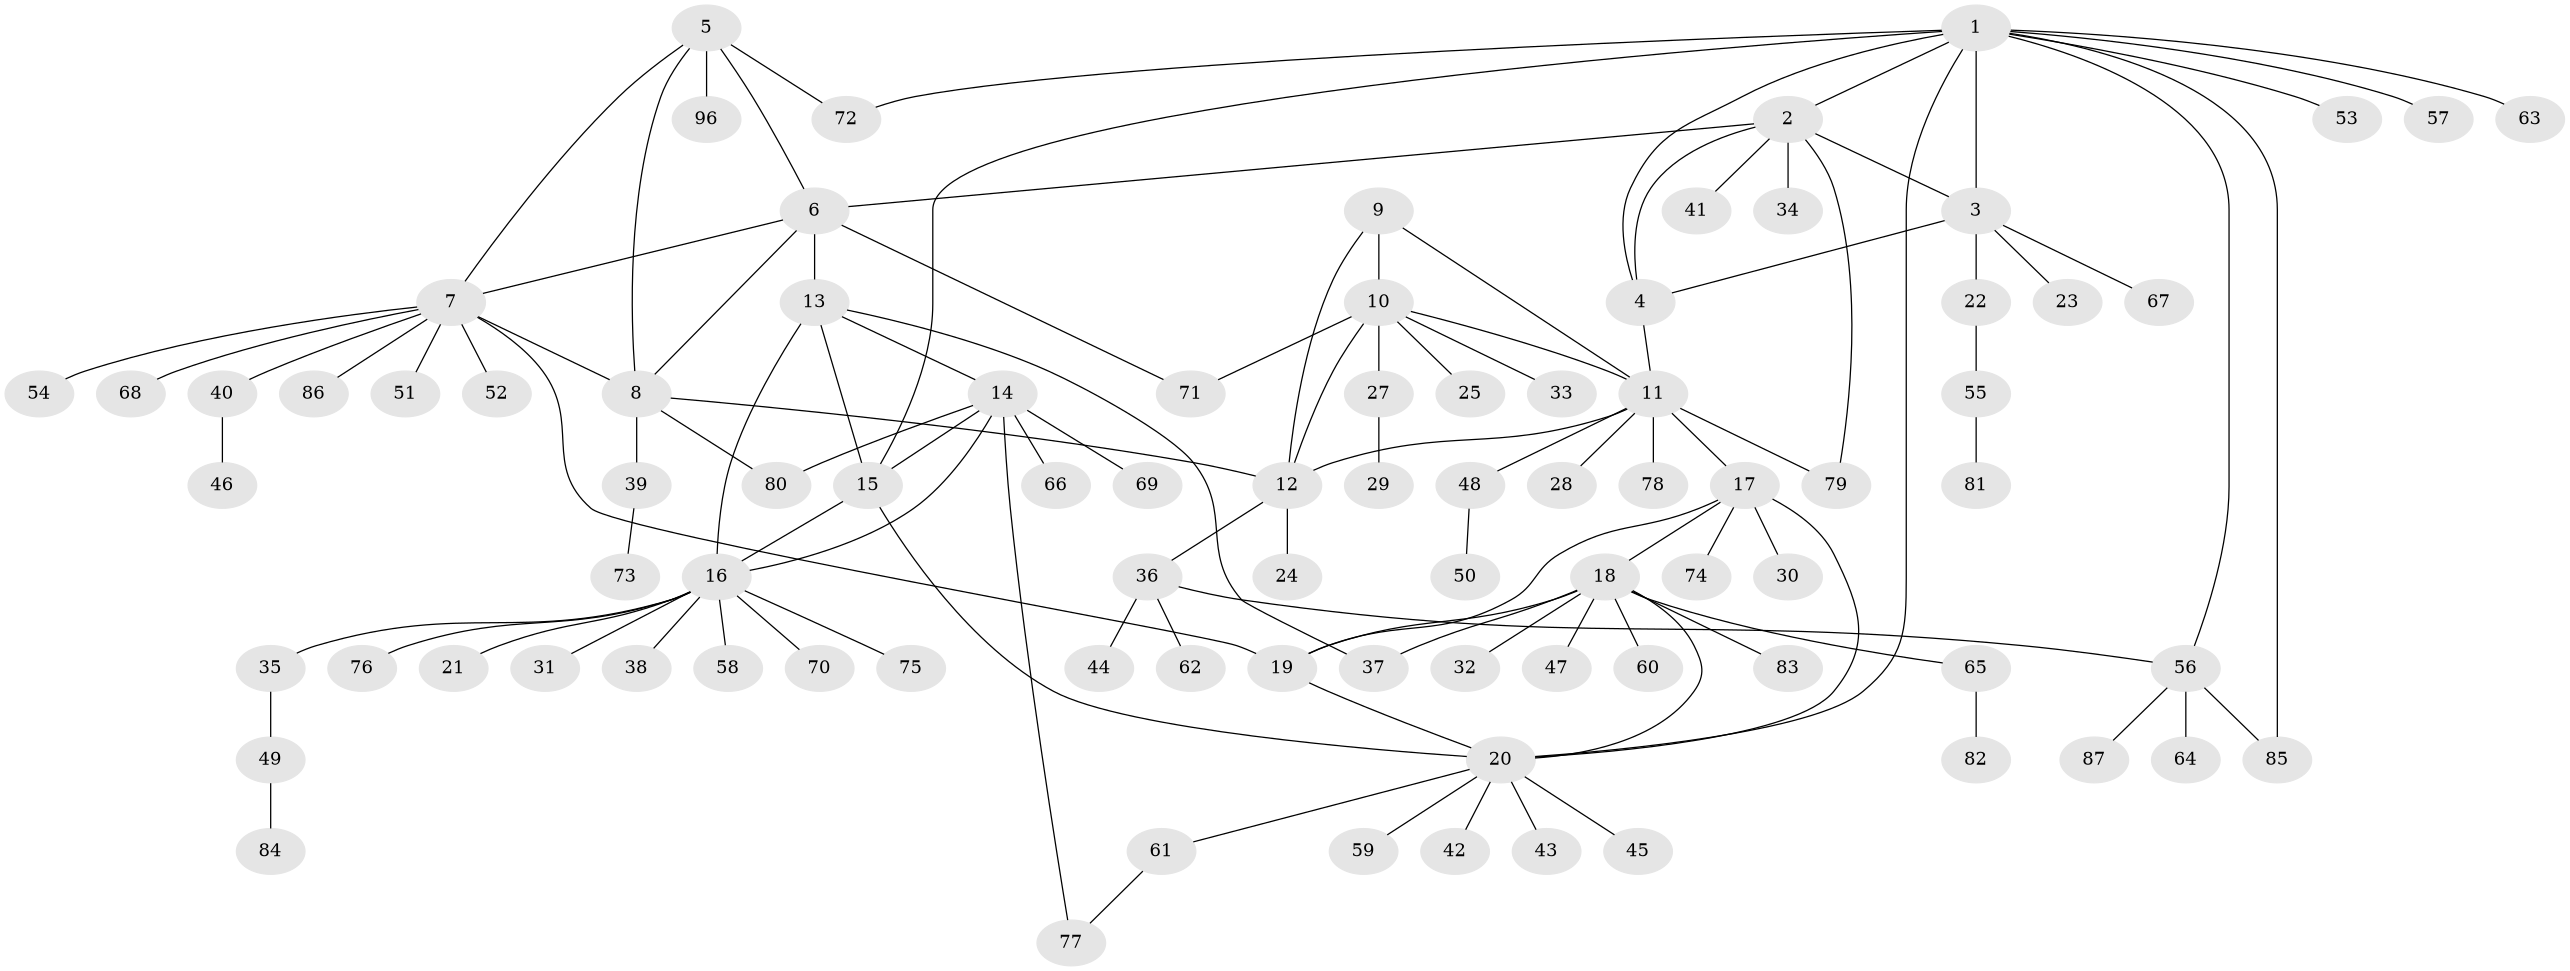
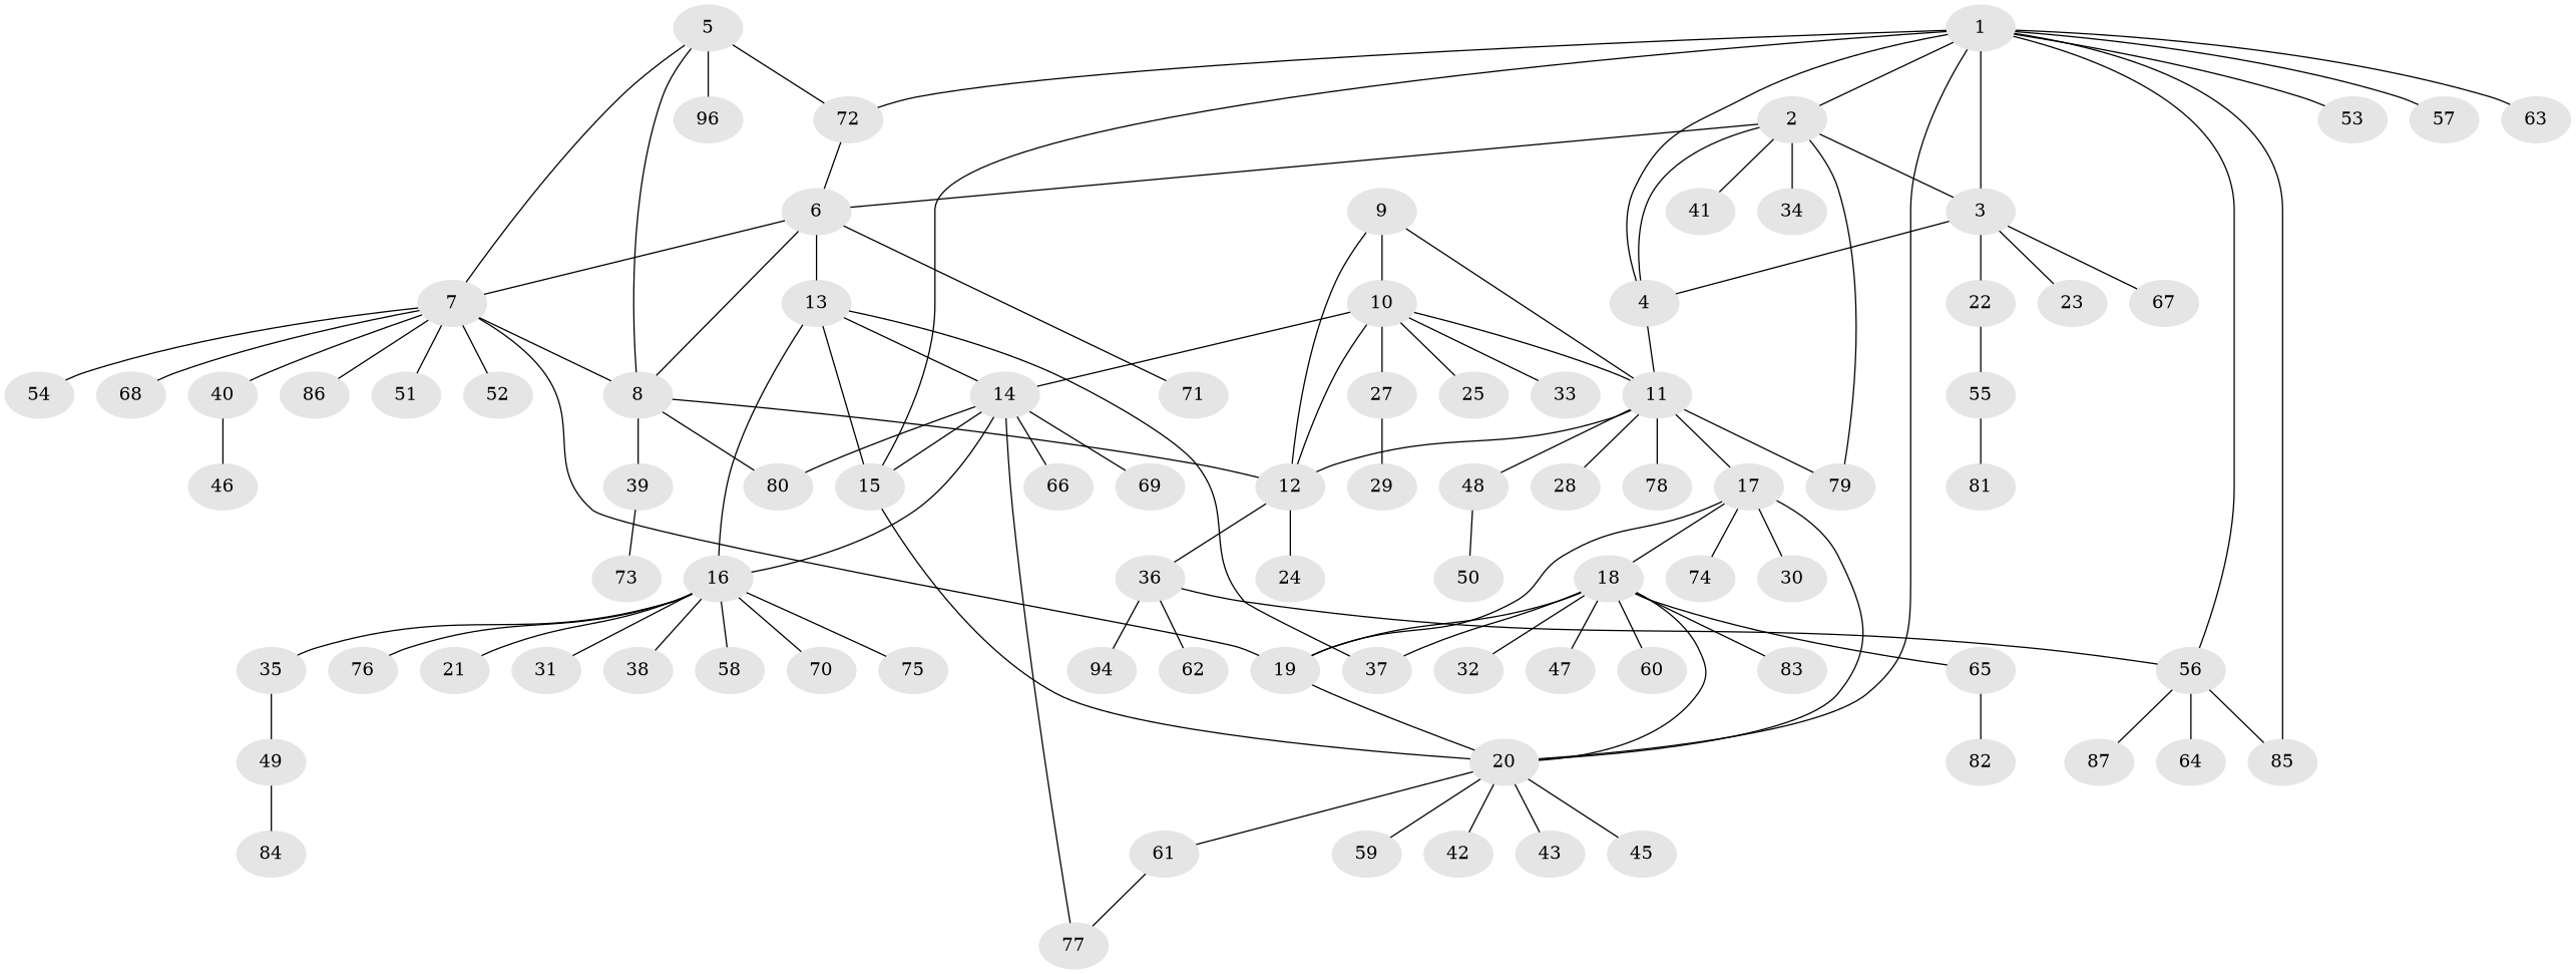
  graph {
    node [color=gray90 style=filled]
    1
    2
    3
    4
    15
    20
    53
    56
    57
    63
    72
    85
    6
    34
    41
    79
    22
    23
    67
    11
    16
    42
    43
    45
    59
    61
    64
    87
    7
    8
    13
    71
    55
    12
    17
    28
    48
    78
    5
    n40 [label=96]
    19
    40
    51
    52
    54
    68
    86
    39
    80
    14
    37
    46
    24
    36
    73
    9
    10
    25
    27
    33
    66
    69
    77
    29
    18
    30
    74
    50
-   44
+   44 [label=94]
    62
    21
    31
    35
    38
    58
    70
    75
    76
    49
    32
    47
    60
    65
    83
    82
    81
    84
    1 -- 2
    1 -- 3
    1 -- 4
    1 -- 15
    1 -- 20
    1 -- 53
    1 -- 56
    1 -- 57
    1 -- 63
    1 -- 72
    1 -- 85
    2 -- 3
    2 -- 4
    2 -- 6
    2 -- 34
    2 -- 41
    2 -- 79
    3 -- 4
    3 -- 22
    3 -- 23
    3 -- 67
    4 -- 11
    15 -- 20
-   15 -- 16
    20 -- 42
    20 -- 43
    20 -- 45
    20 -- 59
    20 -- 61
    56 -- 85
    56 -- 64
    56 -- 87
    6 -- 7
    6 -- 8
    6 -- 13
    6 -- 71
    22 -- 55
    11 -- 79
    11 -- 12
    11 -- 17
    11 -- 28
    11 -- 48
    11 -- 78
    16 -- 21
    16 -- 31
    16 -- 35
    16 -- 38
    16 -- 58
    16 -- 70
    16 -- 75
    16 -- 76
    61 -- 77
    7 -- 8
    7 -- 19
    7 -- 40
    7 -- 51
    7 -- 52
    7 -- 54
    7 -- 68
    7 -- 86
    8 -- 12
    8 -- 39
    8 -- 80
    13 -- 15
    13 -- 16
    13 -- 14
    13 -- 37
    55 -- 81
    12 -- 24
    12 -- 36
    17 -- 20
    17 -- 19
    17 -- 18
    17 -- 30
    17 -- 74
    48 -- 50
    5 -- 72
-   5 -- 6
+   72 -- 6
    5 -- 7
    5 -- 8
    5 -- n40
    19 -- 20
    40 -- 46
    39 -- 73
    14 -- 15
    14 -- 16
    14 -- 80
    14 -- 66
    14 -- 69
    14 -- 77
    36 -- 56
    36 -- 44
    36 -- 62
    9 -- 11
    9 -- 12
    9 -- 10
    10 -- 11
    10 -- 12
-   10 -- 71
+   10 -- 14
    10 -- 25
    10 -- 27
    10 -- 33
    27 -- 29
    18 -- 20
    18 -- 19
    18 -- 37
    18 -- 32
    18 -- 47
    18 -- 60
    18 -- 65
    18 -- 83
    35 -- 49
    49 -- 84
    65 -- 82
  }
